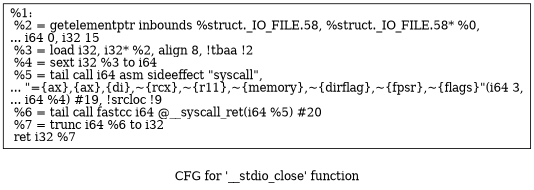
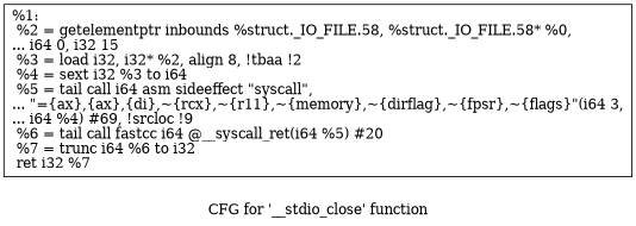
  digraph {
    label="CFG for '__stdio_close' function"
-   n1 [label="{%1:\l  %2 = getelementptr inbounds %struct._IO_FILE.58, %struct._IO_FILE.58* %0,\l... i64 0, i32 15\l  %3 = load i32, i32* %2, align 8, !tbaa !2\l  %4 = sext i32 %3 to i64\l  %5 = tail call i64 asm sideeffect \"syscall\",\l... \"=\{ax\},\{ax\},\{di\},~\{rcx\},~\{r11\},~\{memory\},~\{dirflag\},~\{fpsr\},~\{flags\}\"(i64 3,\l... i64 %4) #19, !srcloc !9\l  %6 = tail call fastcc i64 @__syscall_ret(i64 %5) #20\l  %7 = trunc i64 %6 to i32\l  ret i32 %7\l}" shape=record]
+   n1 [label="{%1:\l  %2 = getelementptr inbounds %struct._IO_FILE.58, %struct._IO_FILE.58* %0,\l... i64 0, i32 15\l  %3 = load i32, i32* %2, align 8, !tbaa !2\l  %4 = sext i32 %3 to i64\l  %5 = tail call i64 asm sideeffect \"syscall\",\l... \"=\{ax\},\{ax\},\{di\},~\{rcx\},~\{r11\},~\{memory\},~\{dirflag\},~\{fpsr\},~\{flags\}\"(i64 3,\l... i64 %4) #69, !srcloc !9\l  %6 = tail call fastcc i64 @__syscall_ret(i64 %5) #20\l  %7 = trunc i64 %6 to i32\l  ret i32 %7\l}" shape=record]
  }
